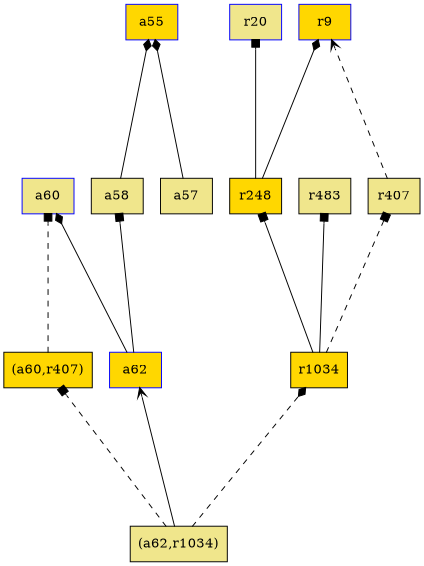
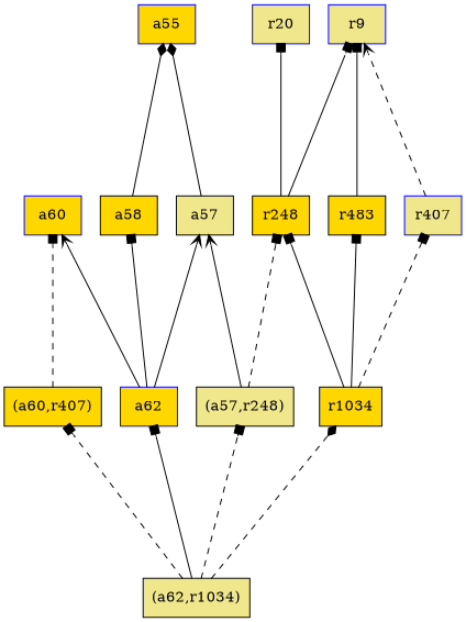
  digraph {
    rankdir=BT
    ranksep=2.0
    node [color=black fillcolor=khaki shape=record style=filled]
    edge [arrowhead=box style=solid]
-   n1 [label="{a58}"]
+   n1 [fillcolor=gold label="{a58}"]
    n2 [color=blue fillcolor=gold label="{a55}"]
    n3 [label="{a57}"]
-   n4 [label="{r483}"]
-   n5 [color=blue fillcolor=gold label="{r9}"]
+   n4 [fillcolor=gold label="{r483}"]
+   n5 [color=blue label="{r9}"]
    n6 [color=blue label="{r20}"]
    n7 [label="{(a62,r1034)}"]
    n8 [color=blue fillcolor=gold label="{a62}"]
+   n9 [label="{(a57,r248)}"]
    n10 [fillcolor=gold label="{(a60,r407)}"]
    n11 [fillcolor=gold label="{r1034}"]
-   n12 [color=blue label="{a60}"]
+   n12 [color=blue fillcolor=gold label="{a60}"]
    n13 [fillcolor=gold label="{r248}"]
-   n14 [label="{r407}"]
+   n14 [color=blue label="{r407}"]
    n1 -> n2 [arrowhead=diamond]
    n3 -> n2 [arrowhead=diamond]
-   n7 -> n8 [arrowhead=vee]
+   n4 -> n5
+   n7 -> n8
+   n7 -> n9 [style=dashed]
    n7 -> n10 [style=dashed]
    n7 -> n11 [arrowhead=diamond style=dashed]
    n8 -> n1
-   n8 -> n12 [arrowhead=diamond]
+   n8 -> n3 [arrowhead=vee]
+   n8 -> n12 [arrowhead=vee]
+   n9 -> n3 [arrowhead=vee]
+   n9 -> n13 [style=dashed]
    n10 -> n12 [style=dashed]
    n11 -> n4
    n11 -> n13
    n11 -> n14 [style=dashed]
-   n13 -> n5 [arrowhead=diamond]
+   n13 -> n5
    n13 -> n6
    n14 -> n5 [arrowhead=vee style=dashed]
  }
